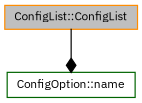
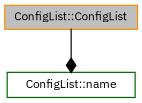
  digraph {
    rankdir=TB
    fontname="IBM Plex Sans"
    node [fontname="IBM Plex Sans" fontsize=10 shape=record style=filled]
    n1 [color=darkorange fillcolor=grey75 fontcolor=black height=0.2 label="ConfigList::ConfigList" width=0.4]
-   n2 [color=darkgreen fillcolor=white height=0.2 label="ConfigOption::name" width=0.4]
+   n2 [color=darkgreen fillcolor=white height=0.2 label="ConfigList::name" width=0.4]
    n1 -> n2 [color=black fontname="IBM Plex Sans" fontsize=10 labelfontname=Helvetica labelfontsize=10 style=solid arrowhead=diamond]
  }
